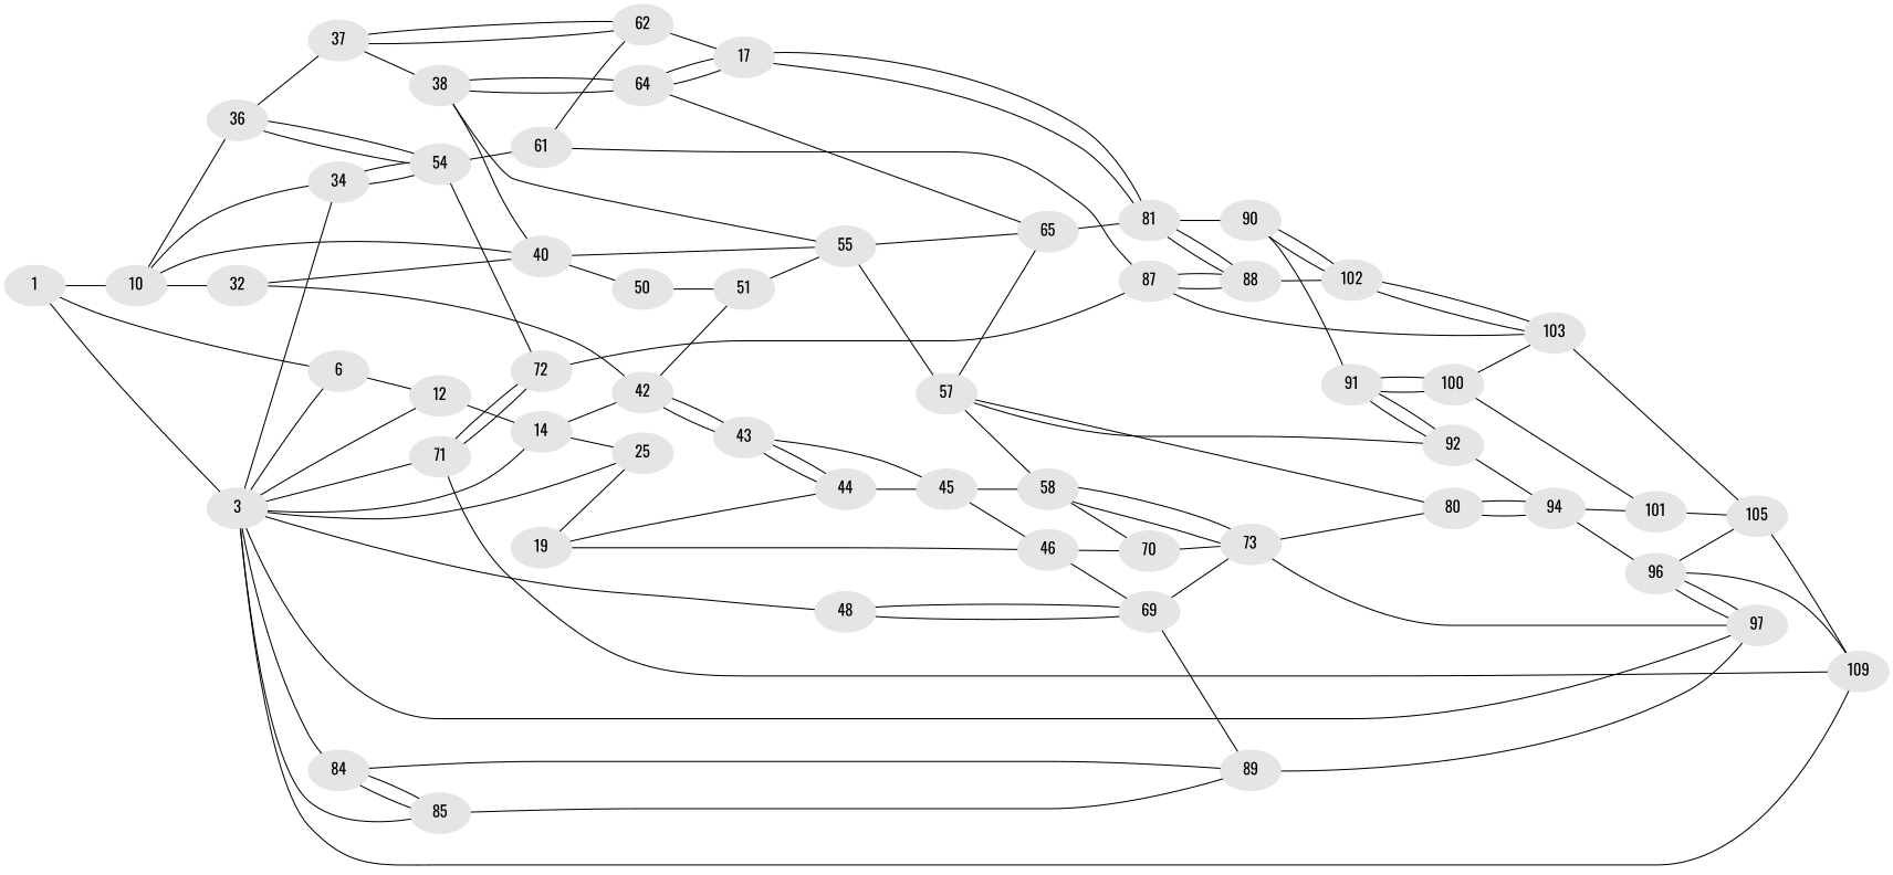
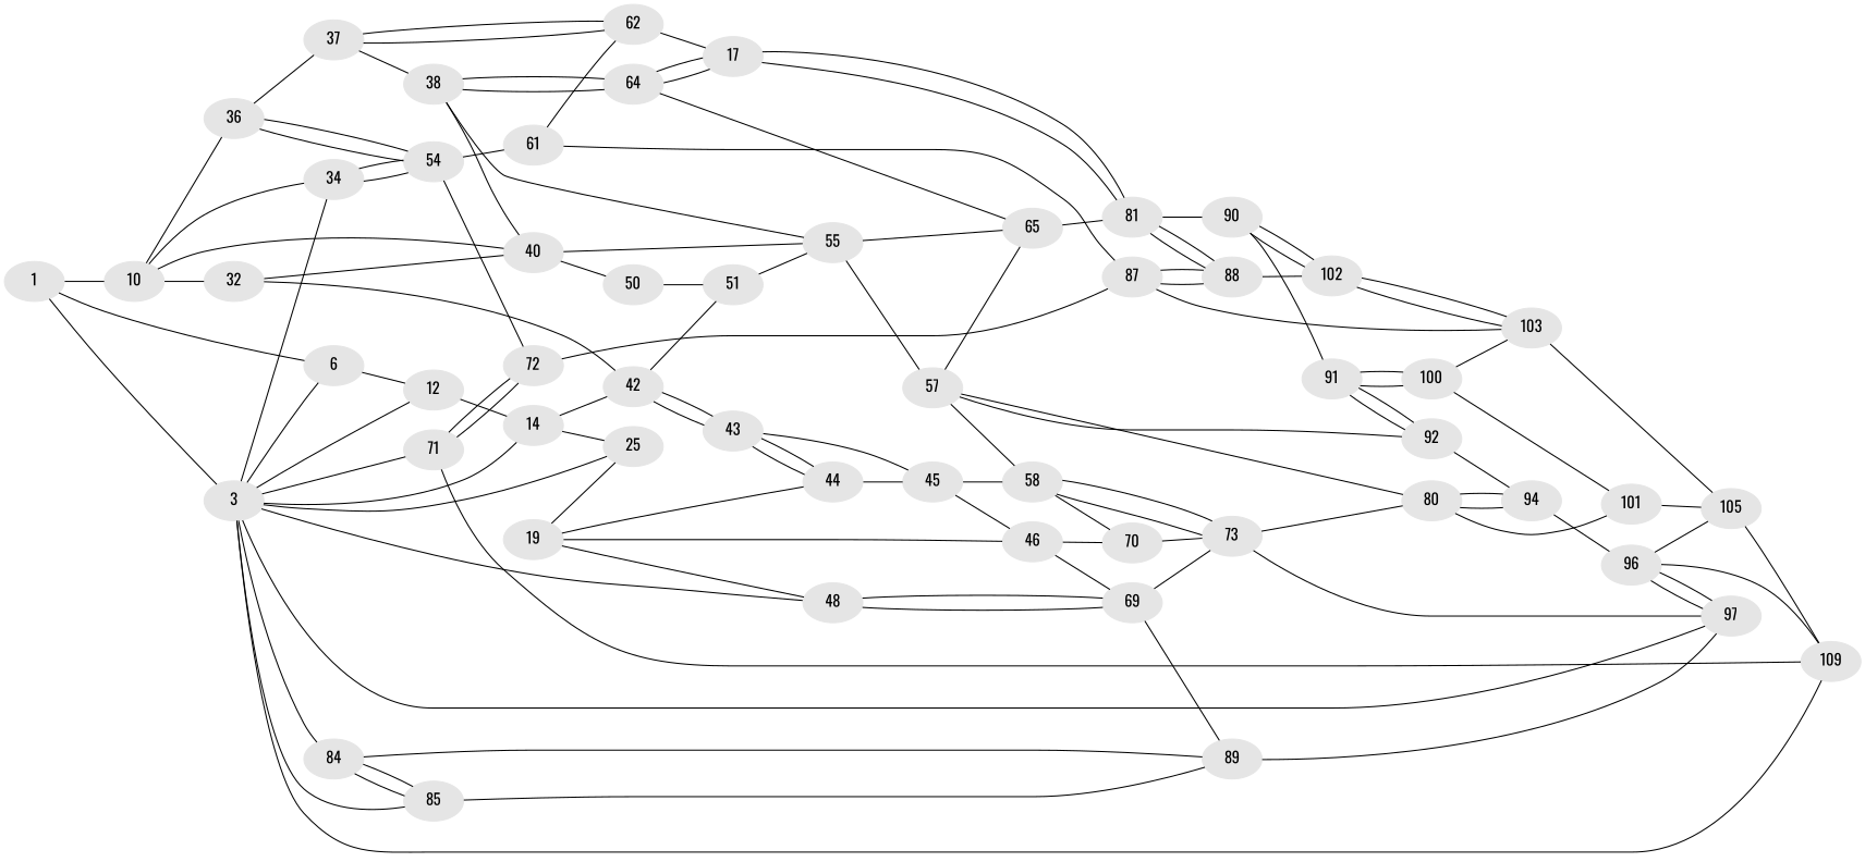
  graph {
    fontname=Oswald
    rankdir=LR
    node [color=gray90 fontname=Oswald style=filled]
    edge [fontname=Oswald]
    1 [super="+2+7"]
    3 [super="+4"]
    6 [super="+9"]
    10 [super="+30+11"]
    12 [super="+13"]
    14 [super="+15+18"]
    25 [super="+28"]
    34
    48
    71
    84
    85
    97 [super="+99"]
    109 [super="+110"]
    32 [super="+33"]
    36
    40 [super="+52+41"]
    42
    54 [super="+60"]
    69 [super="+76"]
    72
    89 [super="+98"]
    37
    55 [super="+56+63"]
    50
    19 [super="+23"]
    44
    46 [super="+68"]
    45 [super="+53"]
    70
    43
    51
    61 [super="+83"]
    38 [super="+39"]
    62 [super="+66"]
    64
    n37 [label=17]
    57 [super="+78"]
    65 [super="+77"]
    58 [super="+59"]
    73 [super="+74"]
    87 [super="+93"]
    80
    92
    81 [super="+82"]
    94 [super="+95"]
    88
    103 [super="+104"]
    90
    96 [super="+107"]
    101
    102
    91
    105 [super="+106"]
    100
    1 -- 3
    1 -- 6
    1 -- 10 [weight=3]
    3 -- 6
    3 -- 12
    3 -- 14
    3 -- 25
    3 -- 34
    3 -- 48
    3 -- 71 [weight=2]
    3 -- 84
    3 -- 85
    3 -- 97
    3 -- 109
    6 -- 12
    10 -- 34
    10 -- 32 [weight=2]
    10 -- 36
    10 -- 40
    12 -- 14 [weight=2]
    14 -- 25 [weight=2]
    14 -- 42 [weight=2]
    34 -- 54
    34 -- 54
    48 -- 69
    48 -- 69
    71 -- 109
    71 -- 72
    71 -- 72
    84 -- 85
    84 -- 85
    84 -- 89
    85 -- 89
    32 -- 40
    32 -- 42
    36 -- 54
    36 -- 54
    36 -- 37
    40 -- 55
    40 -- 50 [weight=2]
    42 -- 43
    42 -- 43
    42 -- 51
    54 -- 72
    54 -- 61
    69 -- 89
    69 -- 73
    72 -- 87
    89 -- 97
    37 -- 38
    37 -- 62
    37 -- 62
    55 -- 57
    55 -- 65
    50 -- 51
    19 -- 25
+   19 -- 48
    19 -- 44
    19 -- 46
    44 -- 45
    46 -- 69
    46 -- 70
    45 -- 46
    45 -- 58
    70 -- 73
    43 -- 44
    43 -- 44
    43 -- 45
    51 -- 55
    61 -- 62 [weight=2]
    61 -- 87
    38 -- 40
    38 -- 55
    38 -- 64
    38 -- 64
    62 -- n37
    64 -- n37
    64 -- n37
    64 -- 65
    n37 -- 81
    n37 -- 81
    57 -- 65
    57 -- 58
    57 -- 80
    57 -- 92
    65 -- 81
    58 -- 70
    58 -- 73
    58 -- 73
    73 -- 97
    73 -- 80
    87 -- 88
    87 -- 88
    87 -- 103
    80 -- 94
    80 -- 94
    92 -- 94
    81 -- 88
    81 -- 88
    81 -- 90
    94 -- 96
-   94 -- 101
+   80 -- 101
    88 -- 102
    103 -- 105
    90 -- 102
    90 -- 102
    90 -- 91
    96 -- 97
    96 -- 97
    96 -- 109
    96 -- 105
    101 -- 105
    102 -- 103
    102 -- 103
    91 -- 92
    91 -- 92
    91 -- 100
    91 -- 100
    105 -- 109
    100 -- 103
    100 -- 101
  }
